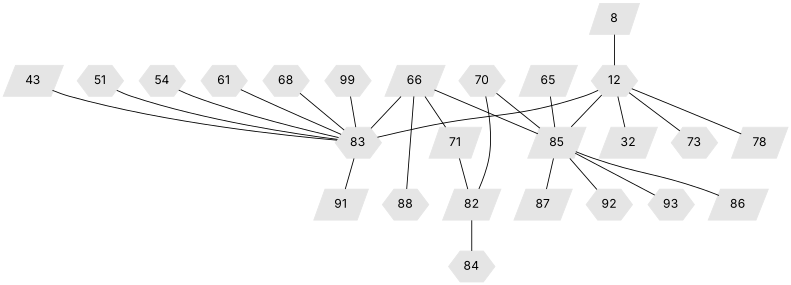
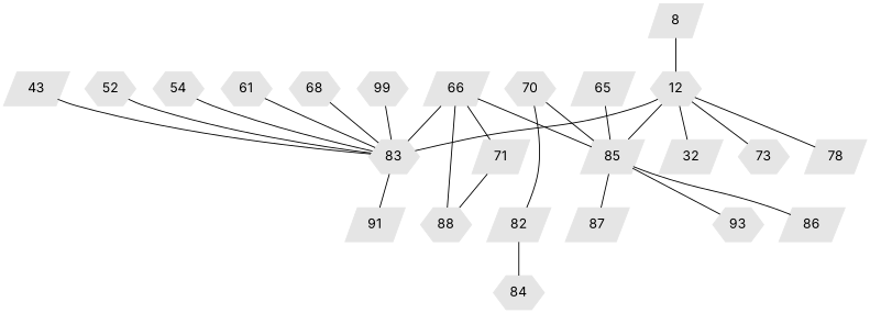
  graph {
    fontname=Inter
    node [color=gray90 fontname=Inter shape=hexagon style=filled]
    edge [fontname=Inter]
    12 [super="+5"]
    32 [shape=parallelogram]
    73
    78 [shape=parallelogram]
    83 [super="+40+79+81"]
    85 [shape=parallelogram super="+2+23+21+75+29+42"]
    n7 [label=8 shape=parallelogram]
    91 [shape=parallelogram super="+77"]
    86 [shape=parallelogram]
    87 [shape=parallelogram]
-   92
    93 [super="+89"]
    43 [shape=parallelogram]
-   52 [label=51]
+   52
    54
    61
    65 [shape=parallelogram super="+59"]
    66 [shape=parallelogram super="+48+36+57+20+27+33+53+37+25+31+51+62"]
    71 [shape=parallelogram super="+44"]
    88
    82 [shape=parallelogram super="+45+60+49+67"]
    68
    n23 [label=99 super="+24"]
    70 [super="+56"]
    84 [super="+72"]
    12 -- 32
    12 -- 73
    12 -- 78 [weight=2]
    12 -- 83 [weight=6]
    12 -- 85 [weight=6]
    83 -- 91
    85 -- 86
    85 -- 87
-   85 -- 92
    85 -- 93
    n7 -- 12
    43 -- 83
    52 -- 83
    54 -- 83
    61 -- 83
    65 -- 85
    66 -- 83 [weight=4]
    66 -- 85 [weight=2]
    66 -- 71
    66 -- 88
-   71 -- 82
+   71 -- 88
    82 -- 84
    68 -- 83
    n23 -- 83
    70 -- 85 [weight=2]
    70 -- 82
  }
